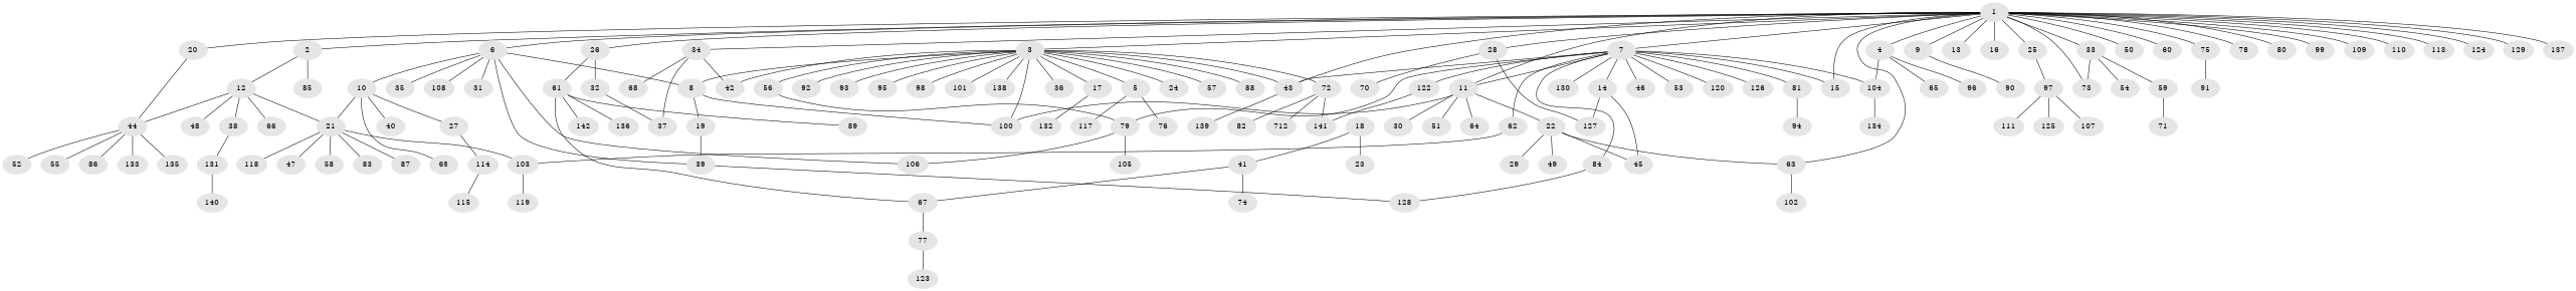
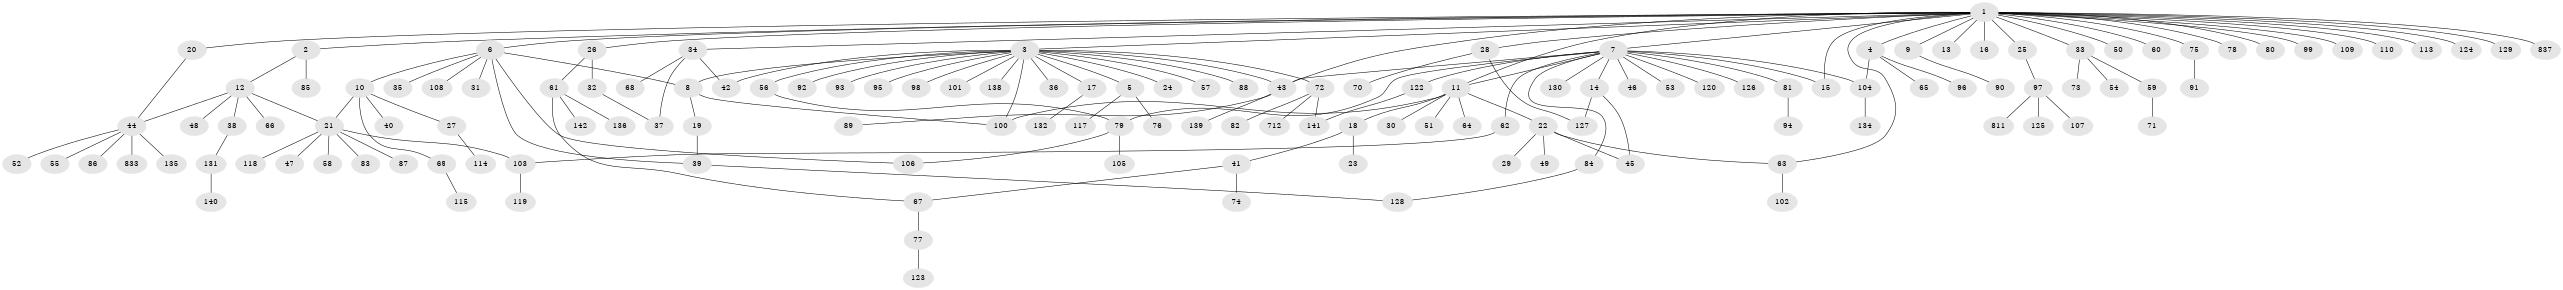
  graph {
    node [color=gray90 style=filled]
    1
    2
    3
    4
    6
    7
    9
    11
    13
    15
    16
    20
    25
    26
    28
    33
    34
    43
    50
    60
    63
    73
    75
    78
    80
    99
    109
    110
    113
    124
    129
-   137
+   137 [label=837]
    12
    85
    5
    8
    17
    24
    36
    42
    56
    57
    72
    88
    92
    93
    95
    98
    100
    101
    138
    65
    96
    104
    10
    31
    35
    39
    106
    108
    14
    46
    53
    62
    79
    81
    84
    120
    122
    126
    130
    90
    18
    22
    30
    51
    64
    44
    97
    32
    61
    127
    70
    54
    59
    37
    68
    89
    139
    102
    91
    21
    38
    48
    66
    76
    117
    19
    132
    82
    n101 [label=712]
    141
    134
    27
    40
    69
    128
    45
    103
    105
    94
    47
    58
    83
    87
    118
    114
    23
    41
    29
    49
    131
    52
    55
    86
-   133
+   133 [label=833]
    135
    67
    74
    119
    107
-   111
+   111 [label=811]
    125
    136
    142
    115
    71
    140
    77
    123
    1 -- 2
    1 -- 3
    1 -- 4
    1 -- 6
    1 -- 7
    1 -- 9
    1 -- 11
    1 -- 13
    1 -- 15
    1 -- 16
    1 -- 20
    1 -- 25
    1 -- 26
    1 -- 28
    1 -- 33
    1 -- 34
    1 -- 43
    1 -- 50
    1 -- 60
    1 -- 63
-   1 -- 73
    1 -- 75
    1 -- 78
    1 -- 80
    1 -- 99
    1 -- 109
    1 -- 110
    1 -- 113
    1 -- 124
    1 -- 129
    1 -- 137
    2 -- 12
    2 -- 85
    3 -- 43
    3 -- 5
    3 -- 8
    3 -- 17
    3 -- 24
    3 -- 36
    3 -- 42
    3 -- 56
    3 -- 57
    3 -- 72
    3 -- 88
    3 -- 92
    3 -- 93
    3 -- 95
    3 -- 98
    3 -- 100
    3 -- 101
    3 -- 138
    4 -- 65
    4 -- 96
    4 -- 104
    6 -- 8
    6 -- 10
    6 -- 31
    6 -- 35
    6 -- 39
    6 -- 106
    6 -- 108
    7 -- 11
    7 -- 15
    7 -- 43
    7 -- 104
    7 -- 14
    7 -- 46
    7 -- 53
    7 -- 62
    7 -- 79
    7 -- 81
    7 -- 84
    7 -- 120
    7 -- 122
    7 -- 126
    7 -- 130
    9 -- 90
    11 -- 100
+   11 -- 18
    11 -- 22
    11 -- 30
    11 -- 51
    11 -- 64
    20 -- 44
    25 -- 97
    26 -- 32
    26 -- 61
    28 -- 127
    28 -- 70
    33 -- 73
    33 -- 54
    33 -- 59
    34 -- 42
    34 -- 37
    34 -- 68
-   61 -- 89
+   43 -- 89
    43 -- 139
    63 -- 102
    75 -- 91
    12 -- 44
    12 -- 21
    12 -- 38
    12 -- 48
    12 -- 66
    5 -- 76
    5 -- 117
    8 -- 100
    8 -- 19
    17 -- 132
    56 -- 79
    72 -- 82
    72 -- n101
    72 -- 141
    104 -- 134
    10 -- 21
    10 -- 27
    10 -- 40
    10 -- 69
    39 -- 128
    14 -- 127
    14 -- 45
    62 -- 103
    79 -- 106
    79 -- 105
    81 -- 94
    84 -- 128
    122 -- 141
    18 -- 23
    18 -- 41
    22 -- 63
    22 -- 45
    22 -- 29
    22 -- 49
    44 -- 52
    44 -- 55
    44 -- 86
    44 -- 133
    44 -- 135
    97 -- 107
    97 -- 111
    97 -- 125
    32 -- 37
    61 -- 67
    61 -- 136
    61 -- 142
    59 -- 71
    21 -- 103
    21 -- 47
    21 -- 58
    21 -- 83
    21 -- 87
    21 -- 118
    38 -- 131
    19 -- 39
    27 -- 114
    103 -- 119
-   114 -- 115
+   69 -- 115
    41 -- 67
    41 -- 74
    131 -- 140
    67 -- 77
    77 -- 123
  }
